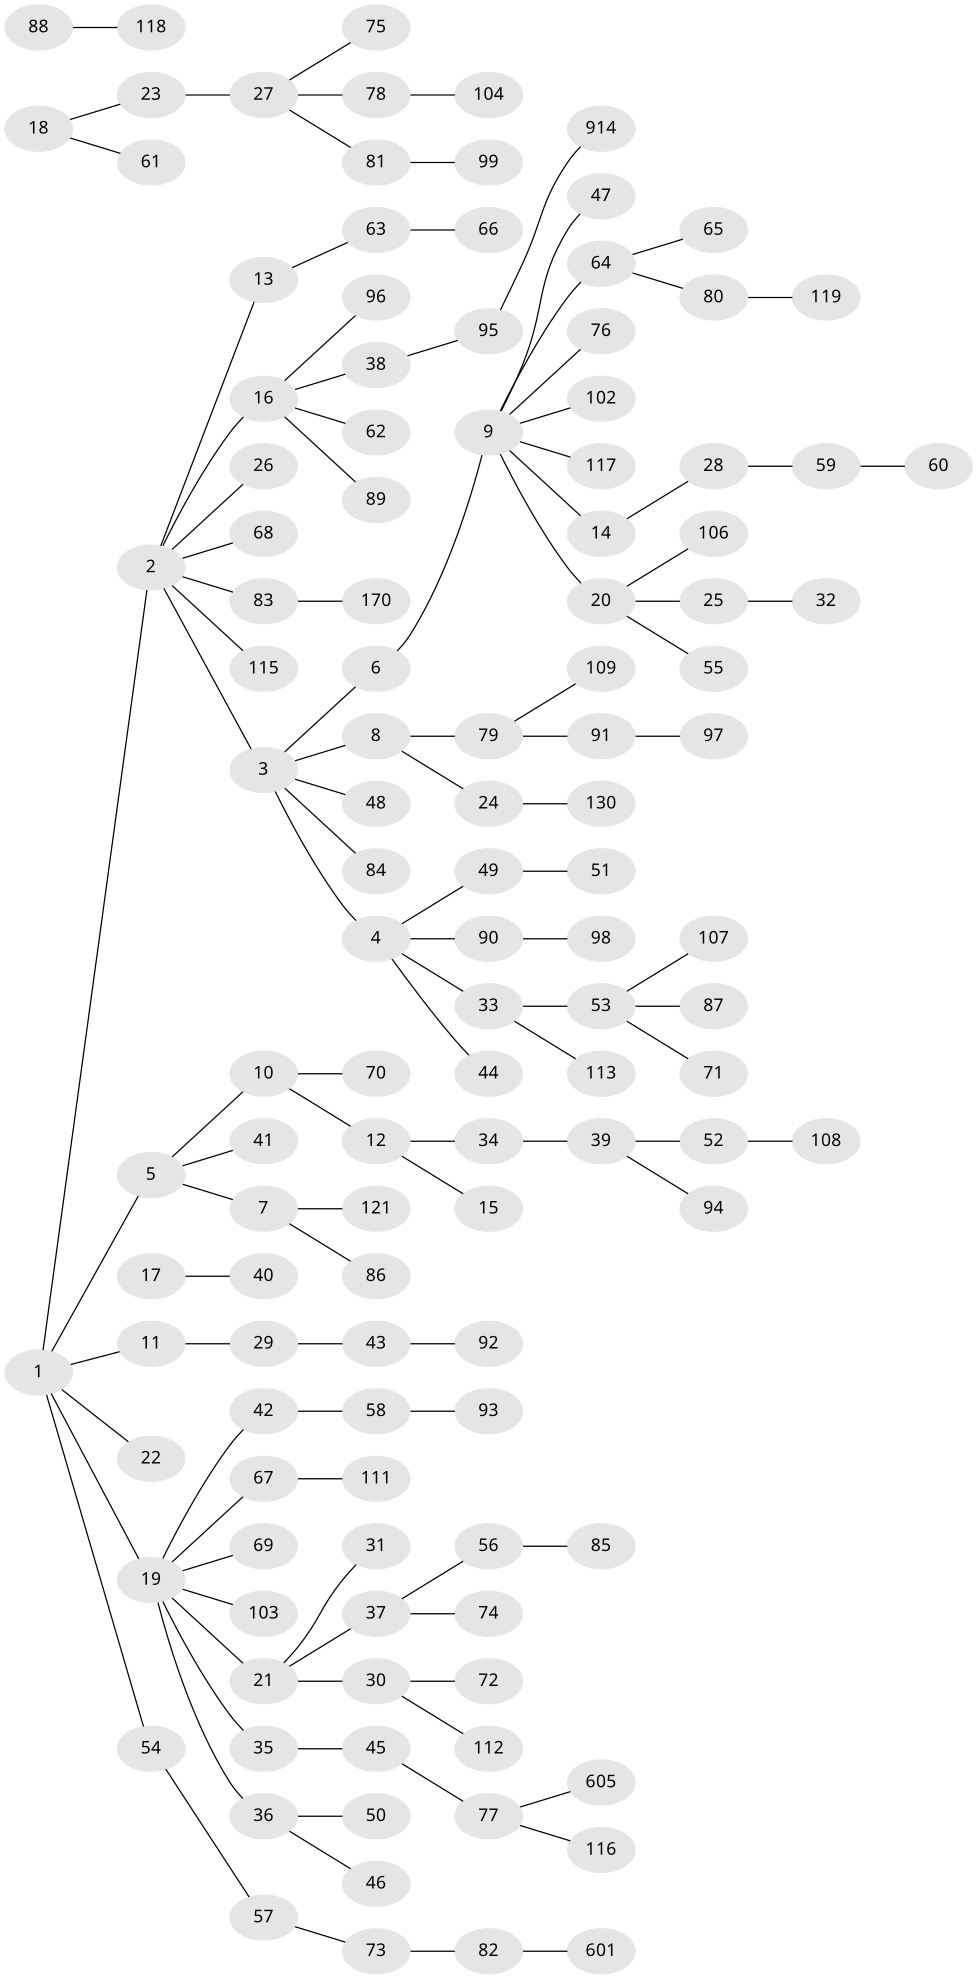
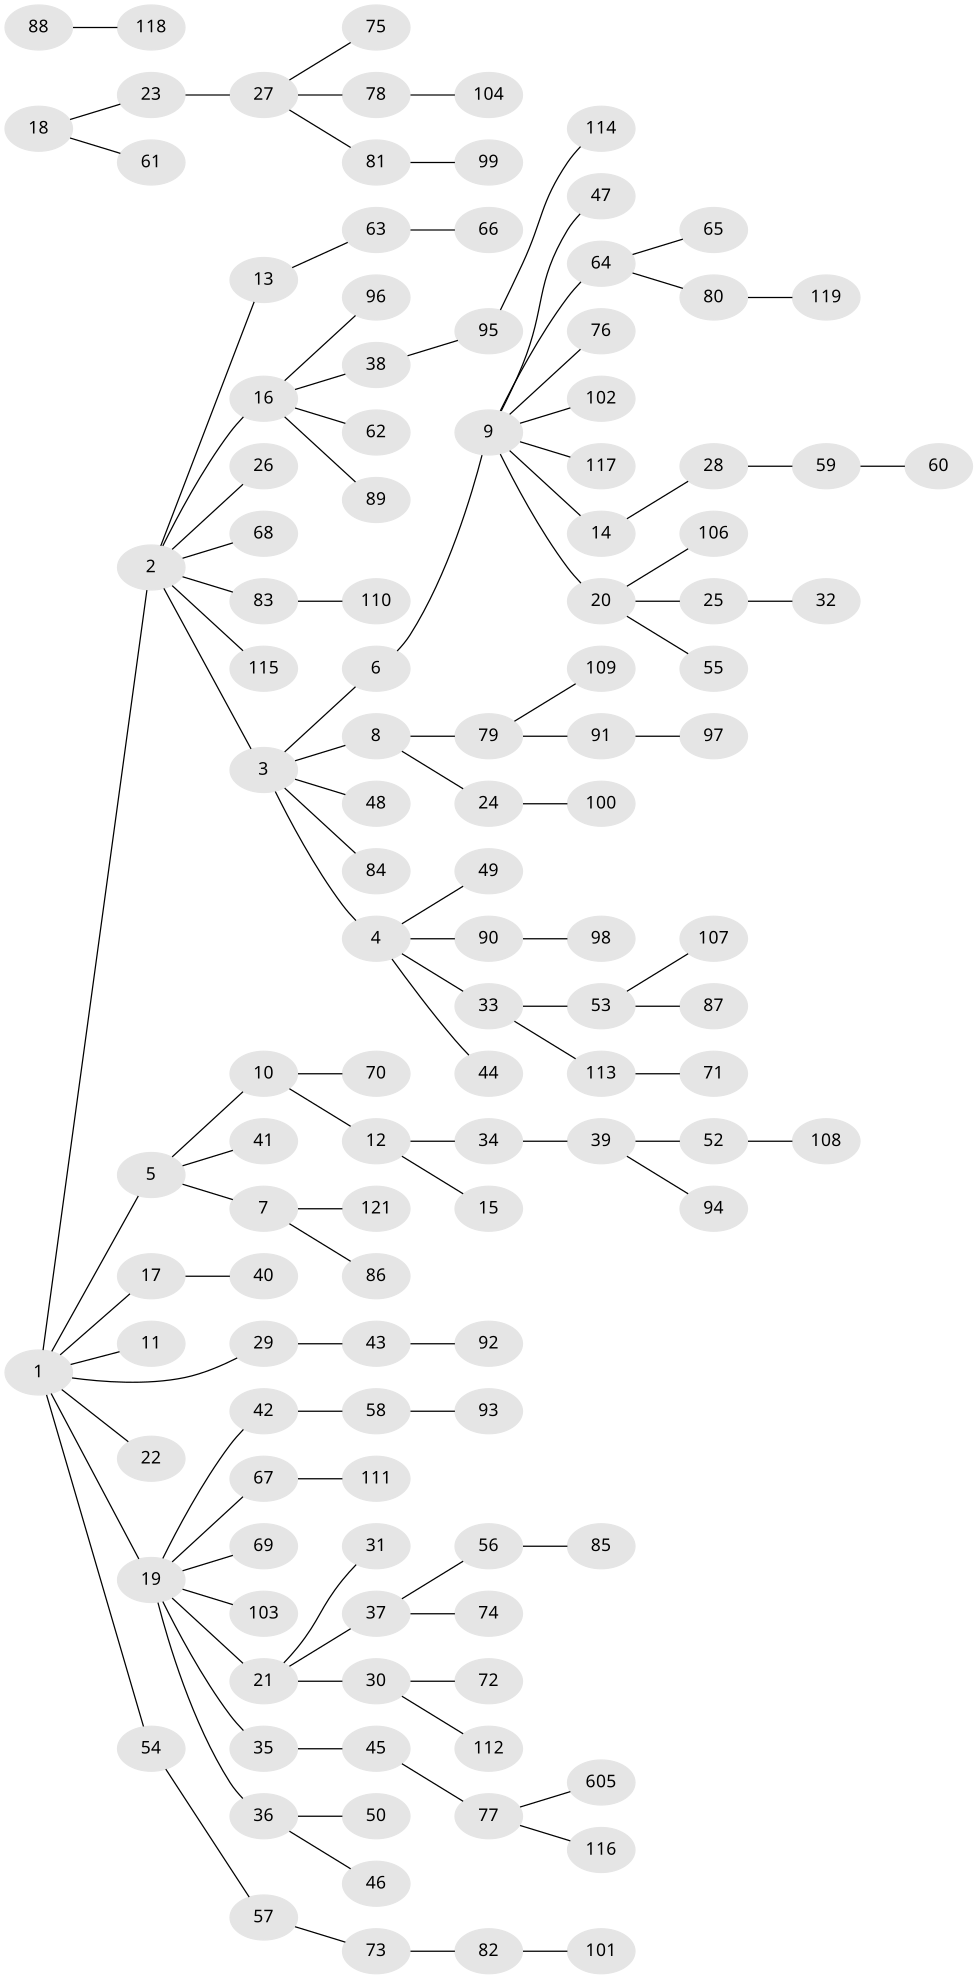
  graph {
    fontname="Noto Sans"
    rankdir=LR
    node [color=gray90 fontname="Noto Sans" style=filled]
    edge [fontname="Noto Sans"]
    1
    2
    5
    11
    17
    19
    22
    29
    54
    3
    13
    16
    26
    68
    83
    115
    7
    10
    41
    40
    21
    35
    36
    42
    67
    69
    103
    43
    57
    4
    6
    8
    48
    84
    63
    38
    62
    89
    96
-   110 [label=170]
+   110
    33
    44
    49
    90
    9
    24
    79
    18
    23
    61
    53
    113
-   51
    98
    86
    n56 [label=121]
    12
    70
    14
    20
    47
    64
    76
    102
    117
-   100 [label=130]
+   100
    91
    109
    28
    25
    55
    106
    65
    80
    15
    34
    39
    66
    88
    118
    59
    95
    27
    30
    31
    37
    45
    46
    50
    58
    111
    32
    72
    112
    56
    74
    75
    78
    81
    104
    99
    60
    92
    71
    87
    107
    52
    94
    77
    85
-   114 [label=914]
+   114
    108
    93
    n114 [label=605]
    116
    73
    82
    119
-   101 [label=601]
+   101
    97
    1 -- 2
    1 -- 5
    1 -- 11
+   1 -- 17
    1 -- 19
    1 -- 22
-   11 -- 29
+   1 -- 29
    1 -- 54
    2 -- 3
    2 -- 13
    2 -- 16
    2 -- 26
    2 -- 68
    2 -- 83
    2 -- 115
    5 -- 7
    5 -- 10
    5 -- 41
    17 -- 40
    19 -- 21
    19 -- 35
    19 -- 36
    19 -- 42
    19 -- 67
    19 -- 69
    19 -- 103
    29 -- 43
    54 -- 57
    3 -- 4
    3 -- 6
    3 -- 8
    3 -- 48
    3 -- 84
    13 -- 63
    16 -- 38
    16 -- 62
    16 -- 89
    16 -- 96
    83 -- 110
    7 -- 86
    7 -- n56
    10 -- 12
    10 -- 70
    21 -- 30
    21 -- 31
    21 -- 37
    35 -- 45
    36 -- 46
    36 -- 50
    42 -- 58
    67 -- 111
    43 -- 92
    57 -- 73
    4 -- 33
    4 -- 44
    4 -- 49
    4 -- 90
    6 -- 9
    8 -- 24
    8 -- 79
    63 -- 66
    38 -- 95
    33 -- 53
    33 -- 113
-   49 -- 51
    90 -- 98
    9 -- 14
    9 -- 20
    9 -- 47
    9 -- 64
    9 -- 76
    9 -- 102
    9 -- 117
    24 -- 100
    79 -- 91
    79 -- 109
    18 -- 23
    18 -- 61
    23 -- 27
-   53 -- 71
+   113 -- 71
    53 -- 87
    53 -- 107
    12 -- 15
    12 -- 34
    14 -- 28
    20 -- 25
    20 -- 55
    20 -- 106
    64 -- 65
    64 -- 80
    91 -- 97
    28 -- 59
    25 -- 32
    80 -- 119
    34 -- 39
    39 -- 52
    39 -- 94
    88 -- 118
    59 -- 60
    95 -- 114
    27 -- 75
    27 -- 78
    27 -- 81
    30 -- 72
    30 -- 112
    37 -- 56
    37 -- 74
    45 -- 77
    58 -- 93
    56 -- 85
    78 -- 104
    81 -- 99
    52 -- 108
    77 -- n114
    77 -- 116
    73 -- 82
    82 -- 101
  }
